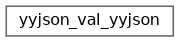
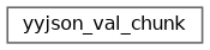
  digraph {
    rankdir=LR
-   n1 [color=grey40 fillcolor=white fontname=Helvetica fontsize=10 height=0.2 label=yyjson_val_yyjson shape=box style=filled width=0.4]
+   n1 [color=grey40 fillcolor=white fontname=Helvetica fontsize=10 height=0.2 label=yyjson_val_chunk shape=box style=filled width=0.4]
  }
